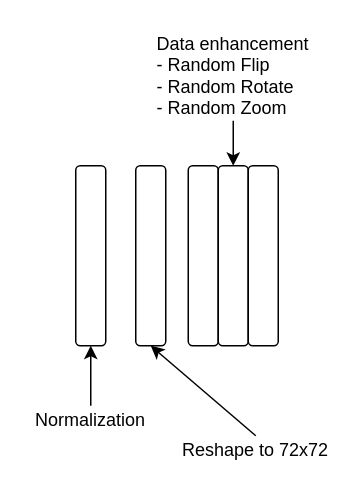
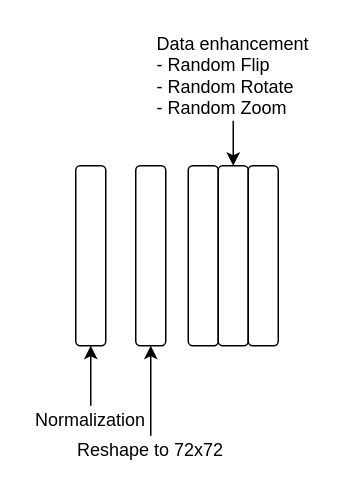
  <mxCell id="0" />
  <mxCell id="1" parent="0" />
  <mxCell id="2" value="" style="rounded=1;whiteSpace=wrap;html=1;" parent="1" vertex="1"><mxGeometry x="50" y="110" width="20" height="120" as="geometry" /></mxCell>
  <mxCell id="3" value="" style="endArrow=classic;html=1;rounded=0;entryX=0.5;entryY=1;entryDx=0;entryDy=0;exitX=0.5;exitY=0;exitDx=0;exitDy=0;" edge="1" parent="1" source="7" target="2"><mxGeometry width="50" height="50" relative="1" as="geometry"><mxPoint x="60" y="270" as="sourcePoint" /><mxPoint x="330" y="180" as="targetPoint" /></mxGeometry></mxCell>
  <mxCell id="4" value="" style="rounded=1;whiteSpace=wrap;html=1;" vertex="1" parent="1"><mxGeometry x="90" y="110" width="20" height="120" as="geometry" /></mxCell>
  <mxCell id="5" value="" style="endArrow=classic;html=1;rounded=0;exitX=0.5;exitY=0;exitDx=0;exitDy=0;" edge="1" parent="1" source="6"><mxGeometry width="50" height="50" relative="1" as="geometry"><mxPoint x="100" y="300" as="sourcePoint" /><mxPoint x="100" y="230" as="targetPoint" /></mxGeometry></mxCell>
- <mxCell id="6" value="Reshape to 72x72" style="rounded=0;whiteSpace=wrap;html=1;fillColor=none;strokeColor=none;" vertex="1" parent="1"><mxGeometry x="115" y="290" width="110" height="20" as="geometry" /></mxCell>
+ <mxCell id="6" value="Reshape to 72x72" style="rounded=0;whiteSpace=wrap;html=1;fillColor=none;strokeColor=none;" vertex="1" parent="1"><mxGeometry x="45" y="290" width="110" height="20" as="geometry" /></mxCell>
  <mxCell id="7" value="Normalization" style="rounded=0;whiteSpace=wrap;html=1;strokeColor=none;fillColor=none;" vertex="1" parent="1"><mxGeometry x="20" y="270" width="80" height="20" as="geometry" /></mxCell>
  <mxCell id="8" value="" style="rounded=1;whiteSpace=wrap;html=1;" vertex="1" parent="1"><mxGeometry x="125" y="110" width="20" height="120" as="geometry" /></mxCell>
  <mxCell id="9" value="" style="rounded=1;whiteSpace=wrap;html=1;" vertex="1" parent="1"><mxGeometry x="145" y="110" width="20" height="120" as="geometry" /></mxCell>
  <mxCell id="10" value="" style="rounded=1;whiteSpace=wrap;html=1;" vertex="1" parent="1"><mxGeometry x="165" y="110" width="20" height="120" as="geometry" /></mxCell>
  <mxCell id="11" value="" style="endArrow=classic;html=1;rounded=0;entryX=0.5;entryY=0;entryDx=0;entryDy=0;exitX=0.5;exitY=1;exitDx=0;exitDy=0;" edge="1" parent="1" source="12" target="9"><mxGeometry width="50" height="50" relative="1" as="geometry"><mxPoint x="155" y="330" as="sourcePoint" /><mxPoint x="100" y="240" as="targetPoint" /></mxGeometry></mxCell>
  <mxCell id="12" value="&lt;div style=&quot;text-align: left;&quot;&gt;&lt;span style=&quot;background-color: initial;&quot;&gt;Data enhancement&lt;/span&gt;&lt;/div&gt;&lt;div style=&quot;text-align: left;&quot;&gt;&lt;span style=&quot;background-color: initial;&quot;&gt;- Random Flip&lt;/span&gt;&lt;/div&gt;&lt;div style=&quot;text-align: left;&quot;&gt;&lt;span style=&quot;background-color: initial;&quot;&gt;- Random Rotate&lt;/span&gt;&lt;/div&gt;&lt;div style=&quot;text-align: left;&quot;&gt;&lt;span style=&quot;background-color: initial;&quot;&gt;- Random Zoom&lt;/span&gt;&lt;/div&gt;" style="rounded=0;whiteSpace=wrap;html=1;fillColor=none;strokeColor=none;" vertex="1" parent="1"><mxGeometry x="100" y="20" width="110" height="60" as="geometry" /></mxCell>
